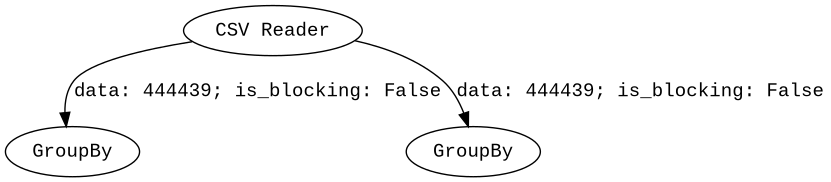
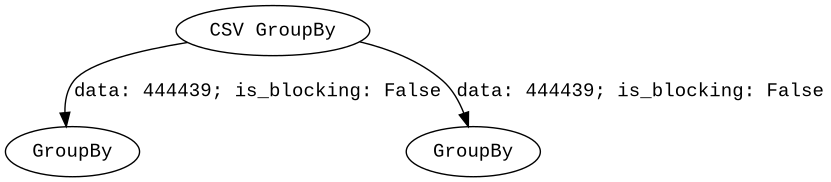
  digraph {
    rankdir=TB
    fontname="Liberation Mono"
    node [fontname="Liberation Mono"]
    edge [fontname="Liberation Mono"]
    n1 [label=GroupBy]
-   n2 [label="CSV Reader"]
+   n2 [label="CSV GroupBy"]
    n3 [label=GroupBy]
    n2 -> n1 [label="data: 444439; is_blocking: False"]
    n2 -> n3 [label="data: 444439; is_blocking: False"]
  }
